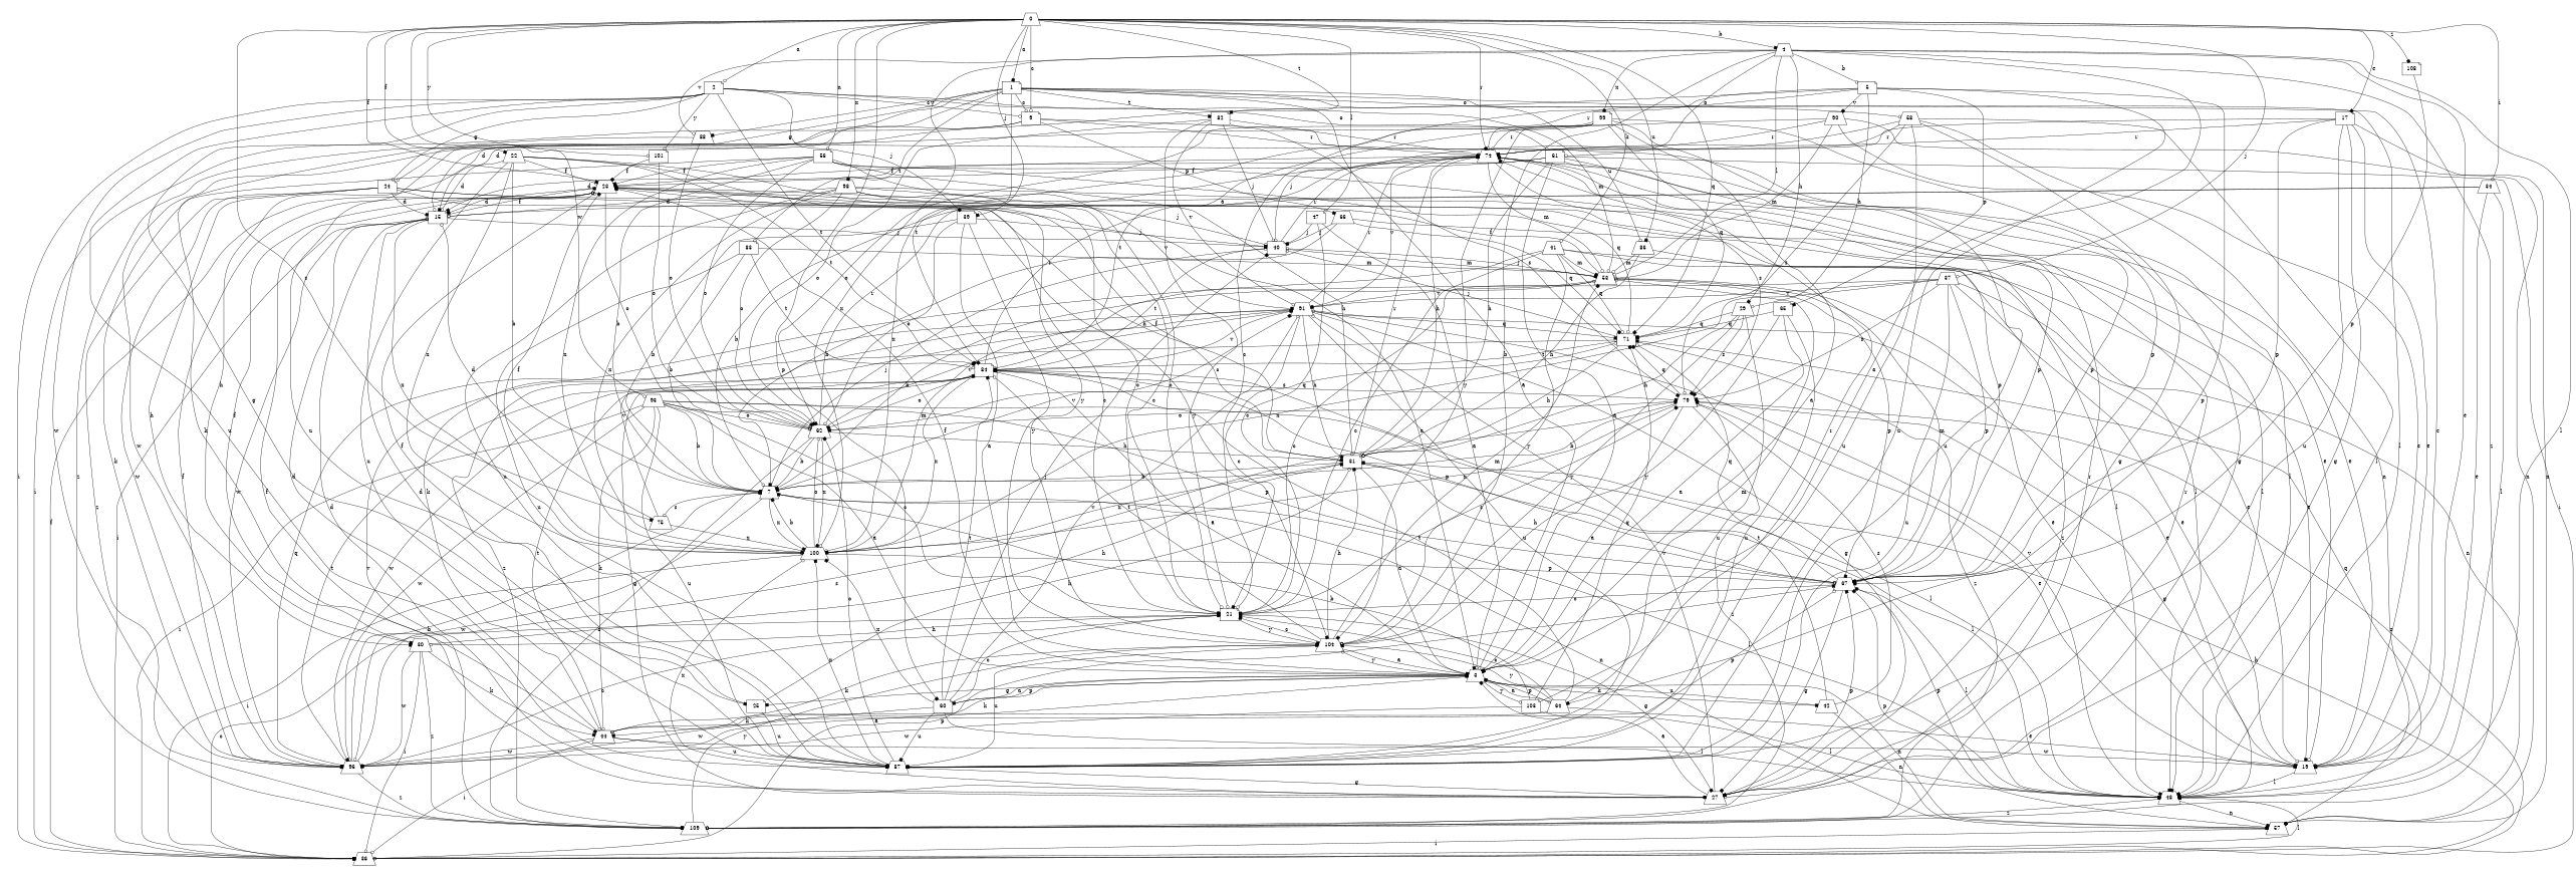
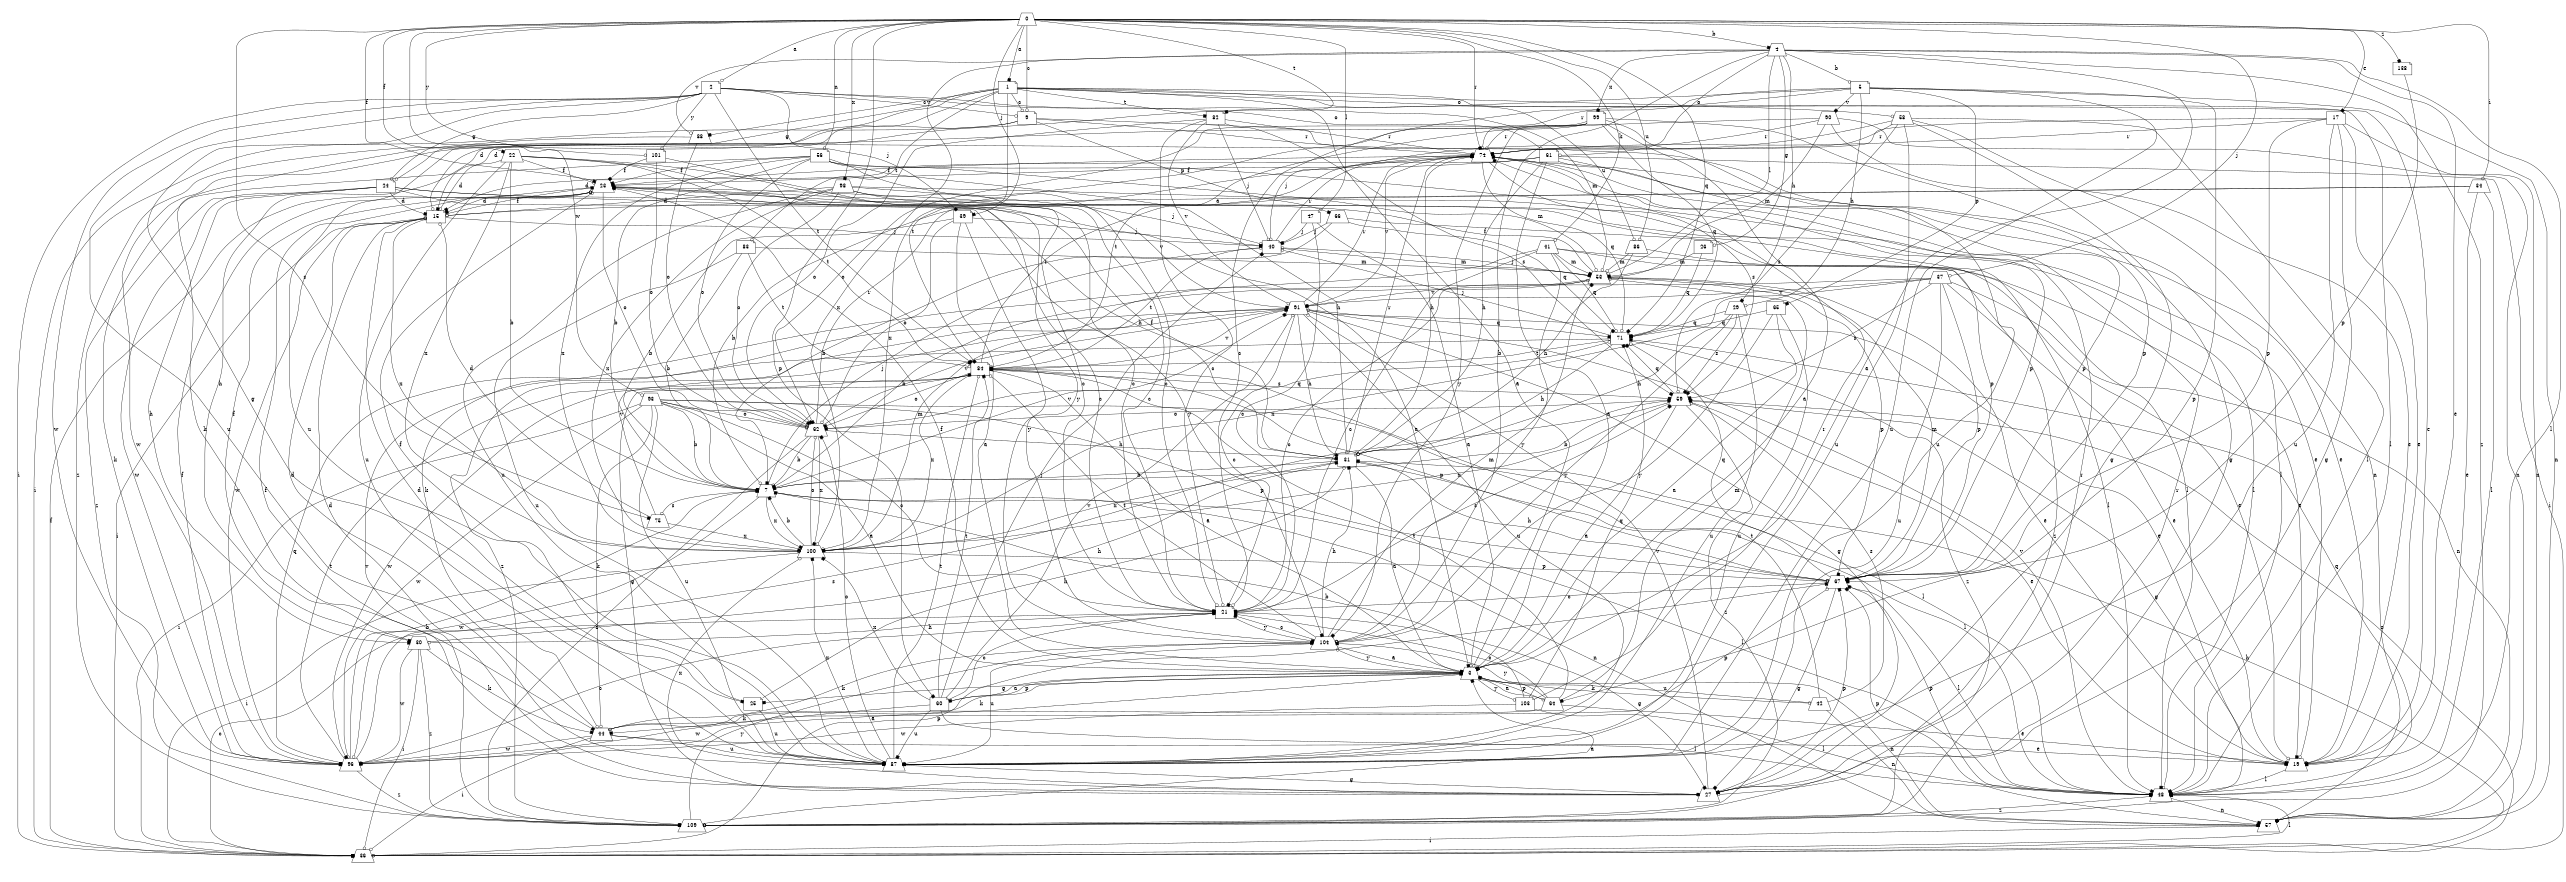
  strict digraph {
    node [shape=trapezium]
    edge [arrowhead=box]
    1 [shape=note]
    0
    2 [shape=note]
    4
    9 [shape=note]
    17 [shape=note]
    22
    23
    34
    37
    39 [shape=note]
    41
    47 [shape=note]
    56 [shape=note]
    n15 [label=60 shape=note]
    71 [shape=note]
    74
    75
    82 [shape=note]
    86
    93
    98
    101 [shape=note]
-   108 [shape=note]
+   108 [shape=note label=138]
    3
    15 [shape=note]
    19
    24 [shape=note]
    48
    58
    83 [shape=note]
    84 [shape=note]
    87
    88
    25 [shape=note]
    36
    53
    61 [shape=note]
    96
    104
    5 [shape=note]
+   26 [shape=note]
    29
    99 [shape=note]
    100
    109
    66
    67
    57
    27
    30
    7
    n53 [label=21 shape=note]
    62
    91
-   79
+   79 [label=59]
    40 [shape=note]
    44
    31 [shape=note]
    42
    64
    103 [shape=note]
    65 [shape=note]
    90
    1 -> 9 [arrowhead=odot label=c]
    1 -> 82 [label=t]
    1 -> 86 [arrowhead=odot label=u]
    1 -> 3 [arrowhead=odot label=a]
    1 -> 15 [arrowhead=odot label=d]
    1 -> 19 [label=e]
    1 -> 24 [arrowhead=odot label=g]
    1 -> 48 [label=l]
    1 -> 58 [arrowhead=odot label=o]
    1 -> 83 [arrowhead=odot label=t]
    1 -> 84 [label=t]
    1 -> 87 [label=u]
    1 -> 88 [label=v]
    0 -> 1 [label=a]
    0 -> 2 [arrowhead=odot label=a]
    0 -> 4 [label=b]
    0 -> 9 [arrowhead=odot label=c]
    0 -> 17 [label=e]
    0 -> 22 [label=f]
    0 -> 23 [label=f]
    0 -> 34 [arrowhead=odot label=i]
    0 -> 37 [arrowhead=odot label=j]
    0 -> 39 [label=j]
    0 -> 41 [arrowhead=odot label=k]
    0 -> 47 [arrowhead=odot label=l]
    0 -> 56 [arrowhead=odot label=n]
    0 -> n15 [label=p]
    0 -> 71 [label=q]
    0 -> 74 [label=r]
    0 -> 75 [label=s]
    0 -> 82 [label=t]
-   0 -> 86 [label=u]
+   0 -> 86 [arrowhead=odot label=u]
    0 -> 93 [arrowhead=odot label=w]
    0 -> 98 [label=x]
    0 -> 101 [arrowhead=odot label=y]
    0 -> 108 [label=z]
    2 -> 9 [arrowhead=odot label=c]
    2 -> 39 [label=j]
    2 -> 101 [arrowhead=odot label=y]
    2 -> 24 [arrowhead=odot label=g]
    2 -> 84 [label=t]
    2 -> 87 [arrowhead=odot label=u]
    2 -> 25 [label=g]
    2 -> 36 [label=i]
    2 -> 53 [arrowhead=odot label=m]
    2 -> 61 [arrowhead=odot label=o]
    2 -> 96 [arrowhead=odot label=w]
    4 -> 3 [label=a]
    4 -> 19 [arrowhead=odot label=e]
    4 -> 48 [arrowhead=odot label=l]
    4 -> 88 [arrowhead=odot label=v]
    4 -> 53 [arrowhead=odot label=l]
    4 -> 61 [arrowhead=odot label=o]
    4 -> 104 [arrowhead=odot label=b]
    4 -> 5 [arrowhead=odot label=b]
+   4 -> 26 [arrowhead=odot label=g]
    4 -> 29 [label=h]
    4 -> 99 [label=x]
    4 -> 100 [arrowhead=odot label=x]
    4 -> 109 [arrowhead=odot label=z]
    9 -> 74 [label=r]
    9 -> 36 [label=i]
    9 -> 109 [label=z]
    9 -> 66 [label=p]
    9 -> 67 [label=p]
    17 -> 74 [label=r]
    17 -> 19 [arrowhead=odot label=e]
    17 -> 87 [label=u]
    17 -> 67 [label=p]
    17 -> 57 [label=n]
    17 -> 27 [arrowhead=odot label=g]
    17 -> 30 [label=h]
    22 -> 23 [arrowhead=odot label=f]
    22 -> 15 [arrowhead=odot label=d]
    22 -> 84 [label=t]
    22 -> 87 [arrowhead=odot label=u]
    22 -> 104 [label=y]
    22 -> 100 [arrowhead=odot label=x]
    22 -> 7 [label=b]
    22 -> n53 [arrowhead=odot label=c]
    23 -> 15 [label=d]
    23 -> 48 [label=l]
    23 -> 67 [label=p]
    23 -> n53 [arrowhead=odot label=c]
    23 -> 62 [arrowhead=odot label=o]
    34 -> 15 [arrowhead=odot label=a]
    34 -> 19 [label=e]
    34 -> 48 [label=l]
    34 -> 7 [arrowhead=odot label=b]
    37 -> 19 [arrowhead=odot label=e]
    37 -> 87 [arrowhead=odot label=u]
    37 -> 100 [label=x]
    37 -> 67 [label=p]
    37 -> 57 [arrowhead=odot label=n]
    37 -> 7 [label=b]
    37 -> 91 [arrowhead=odot label=v]
    37 -> 79 [label=s]
    39 -> 3 [label=a]
    39 -> 104 [arrowhead=odot label=y]
    39 -> 7 [arrowhead=odot label=b]
    39 -> 62 [arrowhead=odot label=o]
    39 -> 40 [label=j]
    41 -> 71 [arrowhead=odot label=q]
    41 -> 19 [label=e]
    41 -> 53 [label=m]
    41 -> 104 [arrowhead=odot label=y]
    41 -> 109 [arrowhead=odot label=z]
    41 -> n53 [arrowhead=odot label=c]
    41 -> 44 [arrowhead=odot label=k]
    47 -> 3 [arrowhead=odot label=a]
    47 -> n53 [arrowhead=odot label=c]
    47 -> 40 [arrowhead=odot label=j]
    56 -> 23 [label=f]
    56 -> 19 [arrowhead=odot label=e]
    56 -> 53 [arrowhead=odot label=m]
    56 -> 96 [label=k]
    56 -> 100 [arrowhead=odot label=x]
    56 -> 7 [arrowhead=odot label=b]
    56 -> n53 [arrowhead=odot label=c]
    56 -> 62 [arrowhead=odot label=o]
    56 -> 31 [arrowhead=odot label=h]
    n15 -> 3 [label=a]
    n15 -> 48 [arrowhead=odot label=l]
    n15 -> 84 [label=t]
    n15 -> 87 [label=u]
    n15 -> 96 [label=w]
    n15 -> 100 [label=x]
    n15 -> n53 [label=c]
    n15 -> 91 [arrowhead=odot label=v]
    n15 -> 40 [label=j]
    71 -> 84 [arrowhead=odot label=t]
    71 -> 109 [arrowhead=odot label=z]
    71 -> 40 [arrowhead=odot label=j]
    71 -> 31 [arrowhead=odot label=h]
    74 -> 23 [label=f]
    74 -> 71 [arrowhead=odot label=q]
    74 -> 19 [arrowhead=odot label=e]
    74 -> 67 [label=p]
    74 -> 91 [arrowhead=odot label=v]
    74 -> 79 [label=s]
    74 -> 31 [arrowhead=odot label=h]
    75 -> 15 [arrowhead=odot label=d]
    75 -> 100 [arrowhead=odot label=x]
    75 -> 91 [arrowhead=odot label=v]
    82 -> 74 [arrowhead=odot label=r]
    82 -> n53 [arrowhead=odot label=c]
    82 -> 62 [label=o]
    82 -> 91 [arrowhead=odot label=v]
    82 -> 79 [label=s]
    82 -> 40 [arrowhead=odot label=j]
    86 -> 19 [arrowhead=odot label=e]
    86 -> 53 [arrowhead=odot label=m]
    86 -> 31 [arrowhead=odot label=h]
    93 -> 3 [arrowhead=odot label=a]
    93 -> 48 [arrowhead=odot label=l]
    93 -> 87 [arrowhead=odot label=u]
    93 -> 36 [arrowhead=odot label=i]
    93 -> 96 [arrowhead=odot label=w]
    93 -> 67 [arrowhead=odot label=p]
    93 -> 7 [label=b]
    93 -> n53 [label=c]
    93 -> 62 [arrowhead=odot label=o]
    93 -> 44 [arrowhead=odot label=k]
    98 -> 15 [arrowhead=odot label=d]
-   98 -> 48 [label=l]
+   98 -> 48 [arrowhead=odot label=l]
    98 -> 87 [label=u]
    98 -> 100 [label=x]
    98 -> n53 [label=c]
    98 -> 62 [label=o]
    98 -> 91 [label=v]
    98 -> 40 [arrowhead=odot label=j]
    101 -> 23 [label=f]
+   101 -> n53 [label=c]
    101 -> 62 [arrowhead=odot label=o]
    108 -> 67 [label=p]
    3 -> 23 [label=f]
    3 -> n15 [label=p]
    3 -> 25 [label=g]
    3 -> 104 [arrowhead=odot label=y]
    3 -> 57 [arrowhead=odot label=n]
    3 -> 44 [arrowhead=odot label=k]
-   3 -> 42 [label=k]
+   3 -> 42 [arrowhead=odot label=k]
    3 -> 64 [arrowhead=odot label=p]
    3 -> 103 [arrowhead=odot label=y]
    15 -> 23 [label=f]
    15 -> 36 [label=i]
    15 -> 96 [label=w]
    15 -> 100 [arrowhead=odot label=x]
    15 -> 40 [label=j]
    19 -> 48 [label=l]
    24 -> 3 [label=a]
    24 -> 15 [label=d]
    24 -> 96 [label=w]
    24 -> 104 [label=y]
    24 -> 109 [arrowhead=odot label=z]
    24 -> 30 [label=h]
    24 -> 31 [label=h]
    48 -> 71 [label=q]
    48 -> 109 [arrowhead=odot label=z]
    48 -> 67 [label=p]
    48 -> 57 [label=n]
    48 -> 91 [arrowhead=odot label=v]
    48 -> 79 [label=g]
    58 -> 74 [label=r]
    58 -> 48 [label=l]
    58 -> 87 [label=u]
    58 -> 57 [arrowhead=odot label=n]
    58 -> 27 [label=g]
    58 -> 79 [arrowhead=odot label=s]
    58 -> 40 [arrowhead=odot label=j]
    83 -> 84 [arrowhead=odot label=t]
    83 -> 87 [arrowhead=odot label=u]
    83 -> 53 [arrowhead=odot label=m]
    83 -> 7 [label=b]
    84 -> 74 [label=r]
    84 -> 3 [label=a]
    84 -> 96 [label=w]
    84 -> 100 [label=x]
    84 -> 67 [arrowhead=odot label=p]
    84 -> 27 [arrowhead=odot label=g]
    84 -> 62 [label=o]
    84 -> 91 [arrowhead=odot label=v]
    84 -> 79 [label=s]
    87 -> 15 [arrowhead=odot label=d]
-   44 -> 84 [arrowhead=odot label=t]
+   87 -> 84 [arrowhead=odot label=t]
    87 -> 100 [label=x]
    87 -> 27 [label=g]
    87 -> 62 [label=o]
    88 -> 62 [arrowhead=odot label=o]
    88 -> 44 [label=k]
    25 -> 23 [arrowhead=odot label=f]
    25 -> 87 [label=u]
    25 -> 31 [arrowhead=odot label=h]
    36 -> 23 [arrowhead=odot label=f]
    36 -> 48 [label=l]
    36 -> 67 [label=p]
    36 -> n53 [arrowhead=odot label=c]
    36 -> 79 [label=s]
    36 -> 31 [label=h]
    53 -> 23 [label=f]
    53 -> 19 [arrowhead=odot label=e]
    53 -> 67 [label=p]
    53 -> n53 [label=c]
    53 -> 91 [label=v]
    53 -> 40 [arrowhead=odot label=j]
    61 -> 23 [arrowhead=odot label=f]
    61 -> 3 [arrowhead=odot label=a]
    61 -> 15 [label=d]
    61 -> 48 [label=l]
    61 -> 36 [arrowhead=odot label=i]
    61 -> 67 [arrowhead=odot label=p]
    61 -> 31 [arrowhead=odot label=h]
    96 -> 23 [arrowhead=odot label=f]
    96 -> 71 [arrowhead=odot label=q]
    96 -> 3 [arrowhead=odot label=a]
    96 -> 84 [label=t]
    96 -> 109 [label=z]
    96 -> 7 [label=b]
    96 -> n53 [arrowhead=odot label=c]
    96 -> 79 [label=s]
    104 -> 3 [label=a]
    104 -> 84 [arrowhead=odot label=t]
    104 -> 87 [arrowhead=odot label=u]
    104 -> 53 [label=m]
    104 -> n53 [label=c]
    104 -> 44 [arrowhead=odot label=k]
    104 -> 31 [label=h]
    5 -> 74 [arrowhead=odot label=r]
    5 -> 15 [label=d]
    5 -> 87 [arrowhead=odot label=u]
    5 -> 29 [arrowhead=odot label=h]
+   5 -> 57 [label=n]
    5 -> n53 [arrowhead=odot label=c]
    5 -> 64 [label=p]
    5 -> 65 [label=p]
    5 -> 90 [label=v]
+   26 -> 71 [label=q]
+   26 -> 53 [label=m]
    29 -> 71 [label=q]
    29 -> 87 [arrowhead=odot label=u]
    29 -> 104 [arrowhead=odot label=y]
    29 -> 79 [label=s]
    29 -> 31 [arrowhead=odot label=h]
    99 -> 71 [arrowhead=odot label=q]
    99 -> 74 [arrowhead=odot label=r]
    99 -> 3 [label=a]
    99 -> 87 [arrowhead=odot label=u]
    99 -> 96 [label=w]
    99 -> 104 [label=y]
    99 -> 100 [arrowhead=odot label=x]
    99 -> 27 [label=g]
    99 -> 62 [label=o]
-   100 -> 23 [label=f]
    100 -> 36 [label=i]
    100 -> 53 [arrowhead=odot label=m]
    100 -> 67 [arrowhead=odot label=p]
    100 -> 7 [label=b]
    100 -> 62 [arrowhead=odot label=o]
    109 -> 74 [arrowhead=odot label=r]
-   27 -> 3 [label=a]
+   109 -> 3 [label=a]
    109 -> 104 [label=y]
    109 -> 91 [arrowhead=odot label=v]
    66 -> 71 [label=q]
    66 -> 48 [label=l]
    66 -> 7 [label=b]
    66 -> 40 [label=j]
    67 -> 71 [arrowhead=odot label=q]
    67 -> 48 [label=l]
    67 -> 53 [arrowhead=odot label=m]
    67 -> 27 [label=g]
    67 -> n53 [label=c]
    67 -> 31 [arrowhead=odot label=h]
    57 -> 36 [arrowhead=odot label=i]
    57 -> 67 [label=p]
    27 -> 23 [arrowhead=odot label=f]
    27 -> 74 [label=r]
    27 -> 15 [arrowhead=odot label=d]
    27 -> 100 [arrowhead=odot label=x]
    27 -> 67 [label=p]
    27 -> 91 [arrowhead=odot label=v]
    30 -> 23 [arrowhead=odot label=f]
    30 -> 36 [arrowhead=odot label=i]
    30 -> 96 [arrowhead=odot label=w]
    30 -> 109 [arrowhead=odot label=z]
    30 -> 44 [label=k]
    30 -> 31 [label=h]
    7 -> 75 [arrowhead=odot label=s]
    7 -> 48 [label=l]
    7 -> 96 [arrowhead=odot label=w]
    7 -> 100 [label=x]
    7 -> 57 [label=n]
    7 -> 91 [label=v]
    7 -> 40 [arrowhead=odot label=j]
    n53 -> 104 [label=y]
    n53 -> 27 [label=g]
    n53 -> 30 [arrowhead=odot label=h]
    n53 -> 79 [label=s]
    62 -> 71 [arrowhead=odot label=q]
    62 -> 74 [arrowhead=odot label=r]
    62 -> 100 [label=x]
    62 -> 109 [arrowhead=odot label=z]
    62 -> 7 [arrowhead=odot label=b]
    62 -> 91 [label=v]
    62 -> 31 [arrowhead=odot label=h]
    91 -> 71 [label=q]
    91 -> 74 [label=r]
    91 -> 19 [label=e]
    91 -> 87 [label=u]
    91 -> 109 [arrowhead=odot label=z]
    91 -> 27 [label=g]
    91 -> n53 [label=c]
    91 -> 31 [label=h]
    79 -> 71 [label=q]
    79 -> 3 [label=a]
    79 -> 19 [label=e]
    79 -> 100 [arrowhead=odot label=x]
    79 -> 109 [arrowhead=odot label=z]
    79 -> 7 [arrowhead=odot label=b]
    79 -> 62 [label=o]
    40 -> 74 [label=r]
    40 -> 84 [label=t]
    40 -> 53 [label=m]
    44 -> 15 [arrowhead=odot label=d]
-   44 -> 19 [arrowhead=odot label=w]
+   44 -> 19 [arrowhead=odot label=e]
    44 -> 87 [label=u]
    44 -> 36 [arrowhead=odot label=i]
    44 -> 96 [arrowhead=odot label=w]
    44 -> 67 [arrowhead=odot label=p]
    31 -> 23 [label=f]
    31 -> 74 [label=r]
    31 -> 3 [arrowhead=odot label=a]
    31 -> 48 [label=l]
    31 -> 100 [arrowhead=odot label=x]
    31 -> 7 [label=b]
    42 -> 3 [label=u]
    42 -> 84 [label=t]
    42 -> 57 [label=n]
    42 -> 79 [arrowhead=odot label=s]
    64 -> 3 [arrowhead=odot label=a]
    64 -> 19 [label=e]
    64 -> 84 [label=t]
    64 -> 53 [arrowhead=odot label=m]
    64 -> 104 [label=y]
    64 -> n53 [label=c]
    64 -> 44 [label=k]
    103 -> 71 [label=q]
    103 -> 74 [label=r]
    103 -> 48 [label=l]
    103 -> 96 [label=w]
    103 -> 7 [label=b]
    65 -> 71 [label=q]
    65 -> 3 [label=a]
    65 -> 87 [label=u]
    65 -> 104 [arrowhead=odot label=y]
    90 -> 74 [arrowhead=odot label=r]
    90 -> 19 [arrowhead=odot label=e]
    90 -> 84 [arrowhead=odot label=t]
    90 -> 53 [arrowhead=odot label=m]
    90 -> 57 [label=n]
  }
